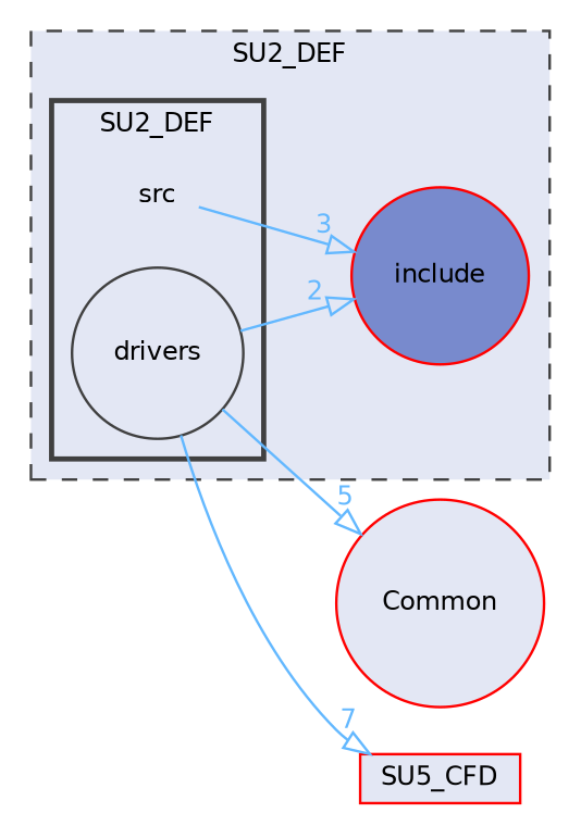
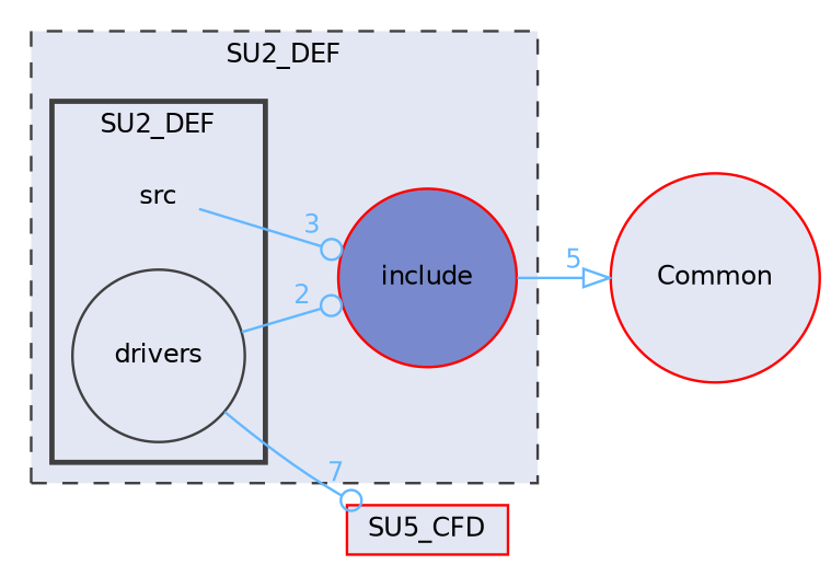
  digraph {
    compound=true
    rankdir=LR
    node [fontname=Helvetica fontsize=10 shape=circle color=red fillcolor="#e3e7f4" style=filled]
    edge [arrowhead=onormal color=steelblue1 fontcolor=steelblue1 fontname=Helvetica fontsize=10 labeldistance=1.5 labelfontname=Helvetica labelfontsize=10]
    n1 [height=0.2 label=src shape=plaintext width=0.4 color="" fillcolor="" style=""]
    n2 [color=grey25 height=0.2 label=drivers width=0.4]
    n3 [fillcolor="#788acd" height=0.2 label=include width=0.4]
    n4 [height=0.2 label=Common width=0.4]
    n5 [height=0.2 label=SU5_CFD shape=box width=0.4]
    subgraph cluster_1 {
      bgcolor="#e3e7f4"
      fontname=Helvetica
      fontsize=10
      label=SU2_DEF
      pencolor=grey25
      style="filled,dashed"
      n3
      subgraph cluster_2 {
        bgcolor="#e3e7f4"
        fontname=Helvetica
        fontsize=10
        label=SU2_DEF
        pencolor=grey25
        style="filled,bold"
        n1
        n2
      }
    }
-   n1 -> n3 [headlabel=3]
-   n2 -> n3 [headlabel=2]
-   n2 -> n4 [headlabel=5]
-   n2 -> n5 [headlabel=7]
+   n1 -> n3 [arrowhead=odot headlabel=3]
+   n2 -> n3 [arrowhead=odot headlabel=2]
+   n3 -> n4 [headlabel=5]
+   n2 -> n5 [arrowhead=odot headlabel=7]
  }
